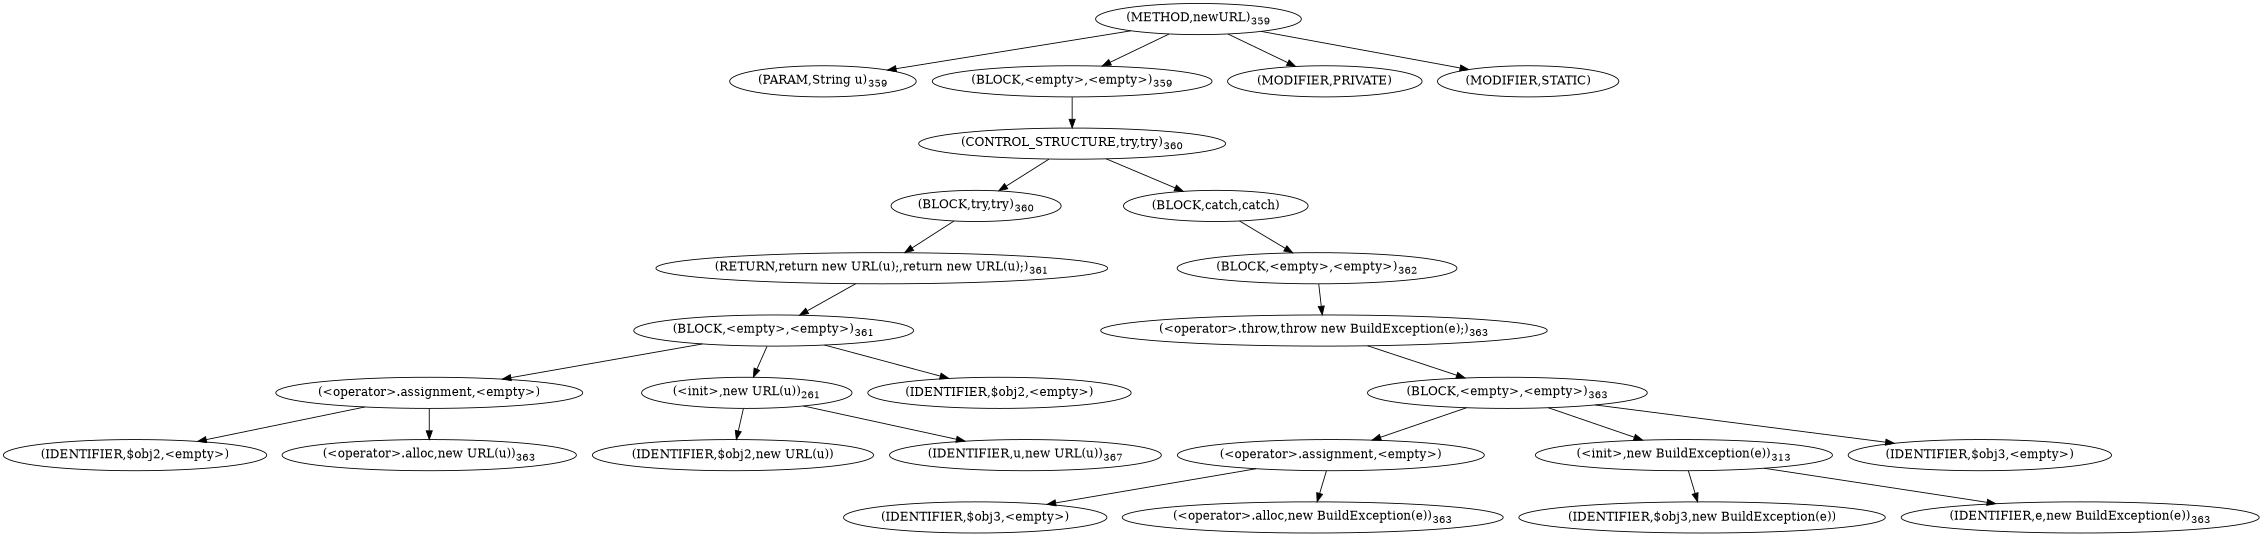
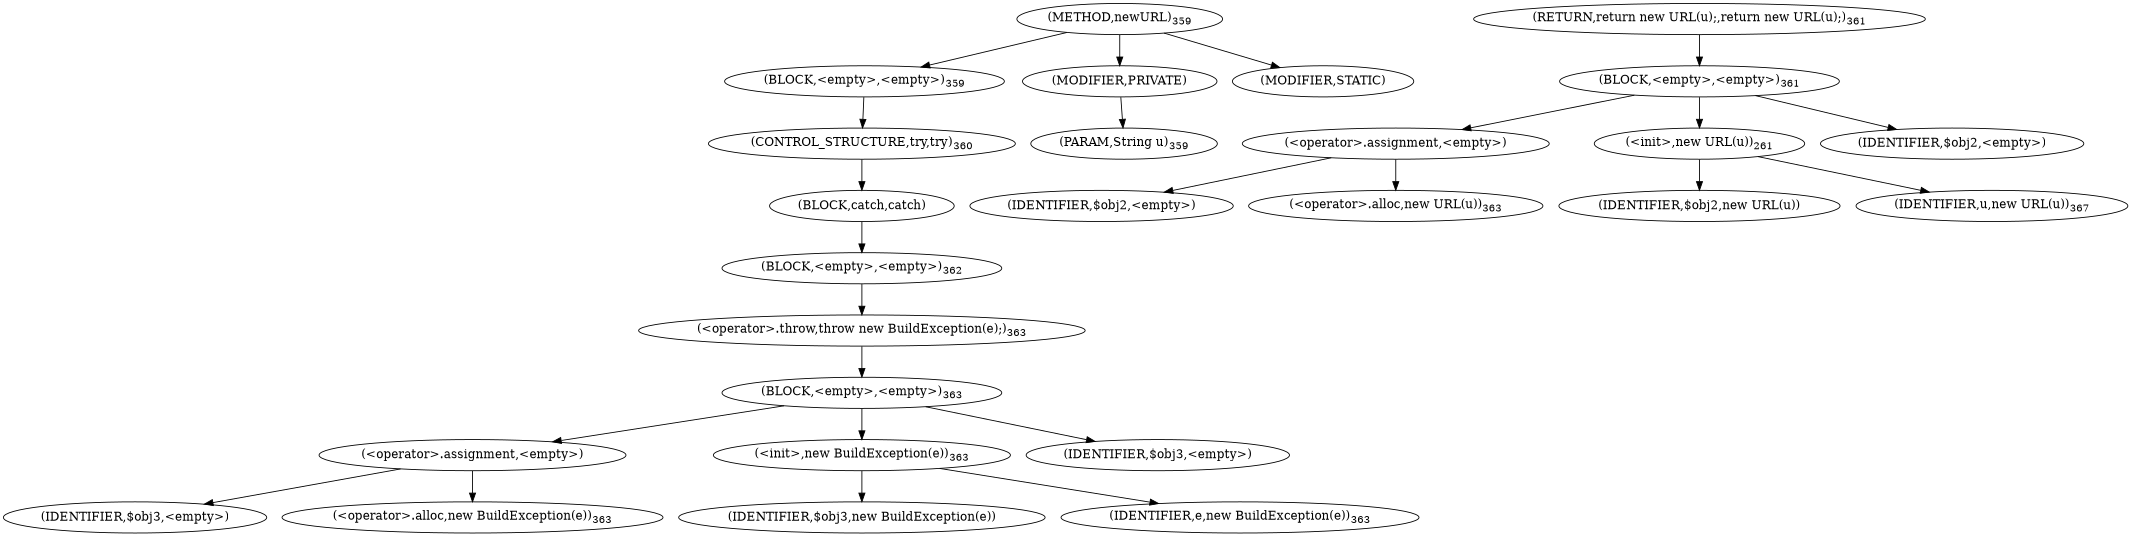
  digraph {
    n1 [label=<(METHOD,newURL)<SUB>359</SUB>>]
    n2 [label=<(PARAM,String u)<SUB>359</SUB>>]
    n3 [label=<(BLOCK,&lt;empty&gt;,&lt;empty&gt;)<SUB>359</SUB>>]
    n4 [label=<(MODIFIER,PRIVATE)>]
    n5 [label=<(MODIFIER,STATIC)>]
    n6 [label=<(CONTROL_STRUCTURE,try,try)<SUB>360</SUB>>]
-   n7 [label=<(BLOCK,try,try)<SUB>360</SUB>>]
    n8 [label=<(BLOCK,catch,catch)>]
    n9 [label=<(RETURN,return new URL(u);,return new URL(u);)<SUB>361</SUB>>]
    n10 [label=<(BLOCK,&lt;empty&gt;,&lt;empty&gt;)<SUB>362</SUB>>]
    n11 [label=<(BLOCK,&lt;empty&gt;,&lt;empty&gt;)<SUB>361</SUB>>]
    n12 [label=<(&lt;operator&gt;.assignment,&lt;empty&gt;)>]
    n13 [label=<(&lt;init&gt;,new URL(u))<SUB>261</SUB>>]
    n14 [label=<(IDENTIFIER,$obj2,&lt;empty&gt;)>]
    n15 [label=<(IDENTIFIER,$obj2,&lt;empty&gt;)>]
    n16 [label=<(&lt;operator&gt;.alloc,new URL(u))<SUB>363</SUB>>]
    n17 [label=<(IDENTIFIER,$obj2,new URL(u))>]
    n18 [label=<(IDENTIFIER,u,new URL(u))<SUB>367</SUB>>]
    n19 [label=<(&lt;operator&gt;.throw,throw new BuildException(e);)<SUB>363</SUB>>]
    n20 [label=<(BLOCK,&lt;empty&gt;,&lt;empty&gt;)<SUB>363</SUB>>]
    n21 [label=<(&lt;operator&gt;.assignment,&lt;empty&gt;)>]
-   n22 [label=<(&lt;init&gt;,new BuildException(e))<SUB>313</SUB>>]
+   n22 [label=<(&lt;init&gt;,new BuildException(e))<SUB>363</SUB>>]
    n23 [label=<(IDENTIFIER,$obj3,&lt;empty&gt;)>]
    n24 [label=<(IDENTIFIER,$obj3,&lt;empty&gt;)>]
    n25 [label=<(&lt;operator&gt;.alloc,new BuildException(e))<SUB>363</SUB>>]
    n26 [label=<(IDENTIFIER,$obj3,new BuildException(e))>]
    n27 [label=<(IDENTIFIER,e,new BuildException(e))<SUB>363</SUB>>]
-   n1 -> n2
+   n4 -> n2
    n1 -> n3
    n1 -> n4
    n1 -> n5
    n3 -> n6
-   n6 -> n7
    n6 -> n8
-   n7 -> n9
    n8 -> n10
    n9 -> n11
    n10 -> n19
    n11 -> n12
    n11 -> n13
    n11 -> n14
    n12 -> n15
    n12 -> n16
    n13 -> n17
    n13 -> n18
    n19 -> n20
    n20 -> n21
    n20 -> n22
    n20 -> n23
    n21 -> n24
    n21 -> n25
    n22 -> n26
    n22 -> n27
  }
